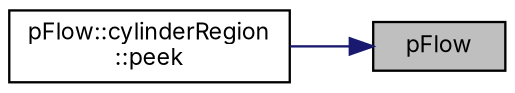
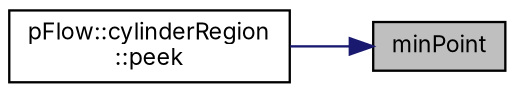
  digraph {
    rankdir=RL
    fontname=Inter
    node [color=black fontname=Inter fontsize=10 shape=record style=filled]
-   n1 [fillcolor=grey75 fontcolor=black height=0.2 label=pFlow width=0.4]
+   n1 [fillcolor=grey75 fontcolor=black height=0.2 label=minPoint width=0.4]
    n2 [fillcolor=white height=0.2 label="pFlow::cylinderRegion\l::peek" width=0.4]
    n1 -> n2 [color=midnightblue dir=back fontname=Inter fontsize=10 labelfontname=Helvetica labelfontsize=10 style=solid]
  }
